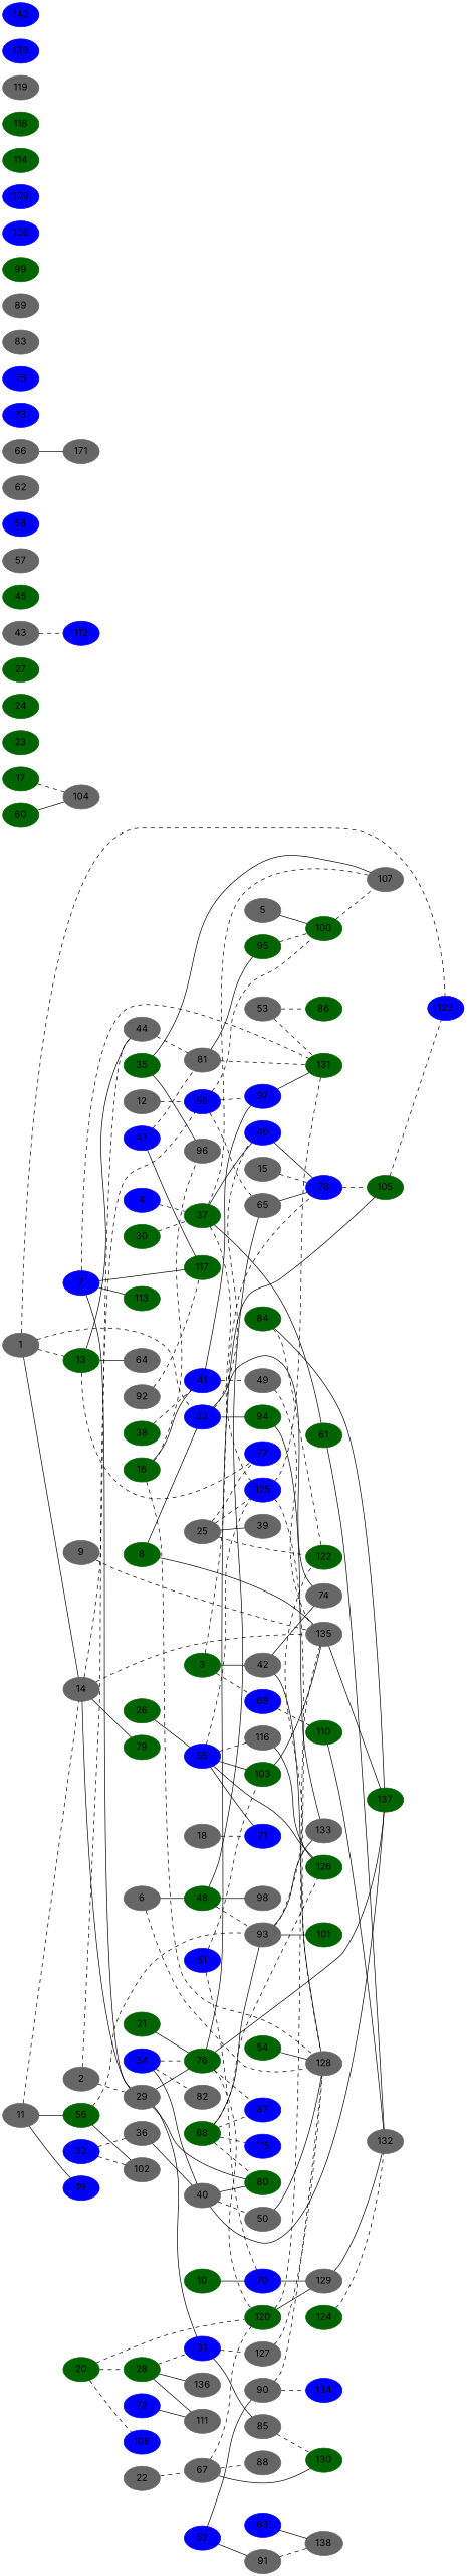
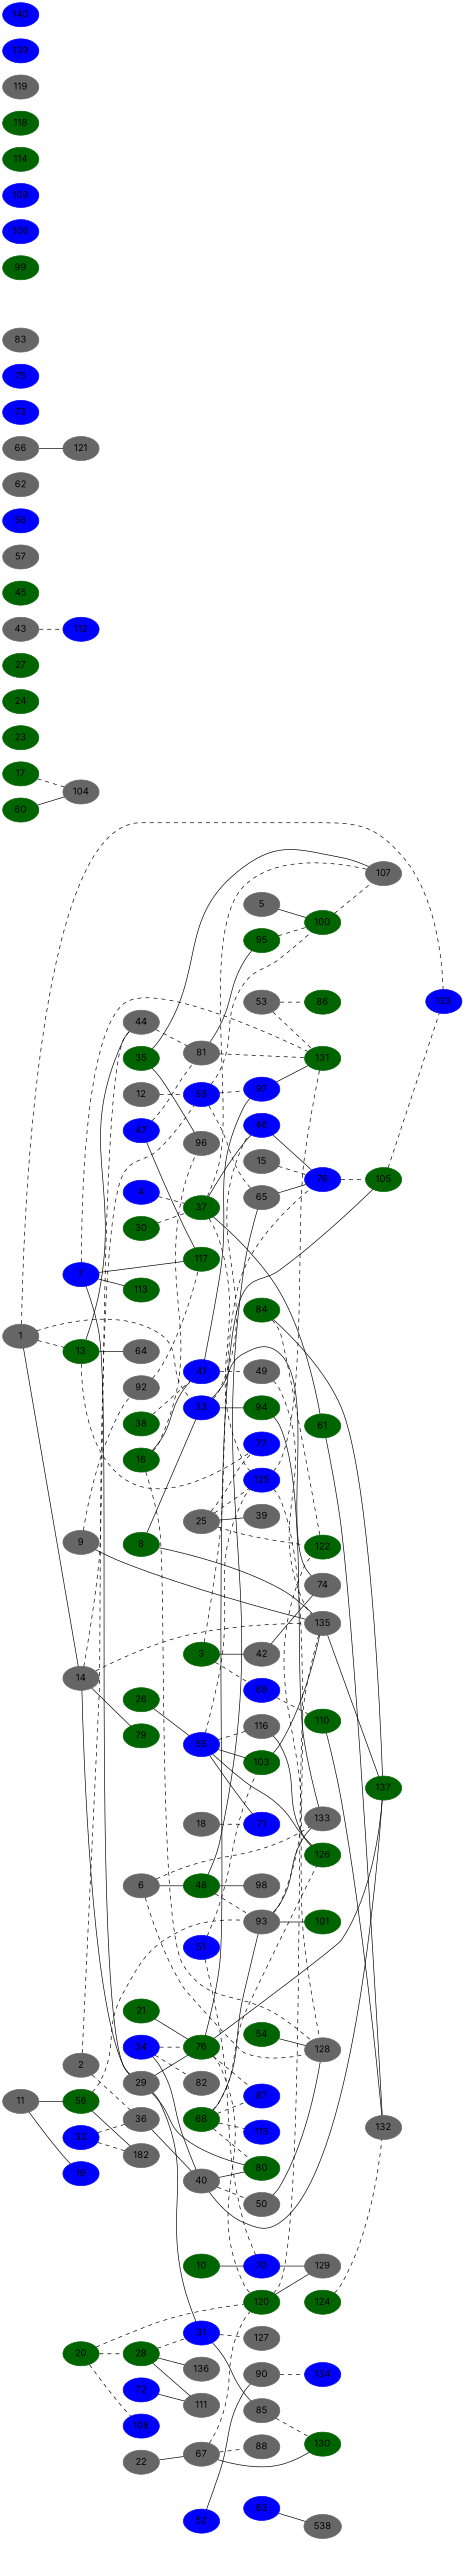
  graph {
    fontname=Inter
    rankdir=LR
    node [color=gray40 fontname=Inter style=filled]
    edge [fontname=Inter style=dashed]
    13 [color=darkgreen]
    1
    14
    33 [color=blue]
    123 [color=blue]
    44
    64
    77 [color=blue]
    29
    135
    79 [color=darkgreen]
    46 [color=blue]
    74
    94 [color=darkgreen]
    2
    59 [color=blue]
    76 [color=darkgreen]
    31 [color=blue]
    80 [color=darkgreen]
    100 [color=darkgreen]
    97 [color=blue]
    65
    3 [color=darkgreen]
    42
    69 [color=blue]
    78 [color=blue]
    128
    110 [color=darkgreen]
    105 [color=darkgreen]
    4 [color=blue]
    37 [color=darkgreen]
    125 [color=blue]
    107
    61 [color=darkgreen]
    5
    48 [color=darkgreen]
    6
    133
    93
    98
    7 [color=blue]
    113 [color=darkgreen]
    117 [color=darkgreen]
    131 [color=darkgreen]
    8 [color=darkgreen]
    137 [color=darkgreen]
    9
    92
    10 [color=darkgreen]
    70 [color=blue]
    129
    11
    19 [color=blue]
    56 [color=darkgreen]
-   102
+   102 [label=182]
    12
    81
    15
    16 [color=darkgreen]
    41 [color=blue]
    96
    49
    17 [color=darkgreen]
    104
    71 [color=blue]
    18
    20 [color=darkgreen]
    28 [color=darkgreen]
    108 [color=blue]
    120 [color=darkgreen]
    111
    136
    21 [color=darkgreen]
    87 [color=blue]
    22
    67
    88
    130 [color=darkgreen]
    23 [color=darkgreen]
    24 [color=darkgreen]
    25
    39
    122 [color=darkgreen]
    26 [color=darkgreen]
    55 [color=blue]
    103 [color=darkgreen]
    116
    126 [color=darkgreen]
    27 [color=darkgreen]
    85
    127
    30 [color=darkgreen]
    32 [color=blue]
    36
    40
    34 [color=blue]
    82
    50
    35 [color=darkgreen]
    132
    38 [color=darkgreen]
    112 [color=blue]
    43
    95 [color=darkgreen]
    45 [color=darkgreen]
    47 [color=blue]
    101 [color=darkgreen]
    51 [color=blue]
    52 [color=blue]
    90
-   91
    134 [color=blue]
-   138
+   138 [label=538]
    53
    86 [color=darkgreen]
    54 [color=darkgreen]
    57
    58 [color=blue]
    60 [color=darkgreen]
    62
    63 [color=blue]
    66
-   121 [label=171]
+   121
    68 [color=darkgreen]
    115 [color=blue]
    72 [color=blue]
    73 [color=blue]
    75 [color=blue]
    83
    84 [color=darkgreen]
-   89
    99 [color=darkgreen]
    106 [color=blue]
    109 [color=blue]
    114 [color=darkgreen]
    118 [color=darkgreen]
    119
    124 [color=darkgreen]
    139 [color=blue]
    140 [color=blue]
    13 -- 44 [style=solid]
    13 -- 64 [style=solid]
    13 -- 77
    1 -- 13
    1 -- 14 [style=solid]
    1 -- 33
    1 -- 123
    14 -- 44
    14 -- 29 [style=solid]
    14 -- 135
    14 -- 79 [style=solid]
    33 -- 46
    33 -- 74 [style=solid]
    33 -- 94 [style=solid]
    44 -- 81
    29 -- 76 [style=solid]
    29 -- 31 [style=solid]
    29 -- 80 [style=solid]
    135 -- 137 [style=solid]
    46 -- 78 [style=solid]
    94 -- 133 [style=solid]
-   2 -- 29
+   2 -- 36
    2 -- 59
    59 -- 100
    59 -- 97
    59 -- 65
    76 -- 105 [style=solid]
    76 -- 137 [style=solid]
    76 -- 120
    76 -- 87
    31 -- 85 [style=solid]
    31 -- 127
    100 -- 107
    97 -- 131 [style=solid]
    65 -- 78 [style=solid]
    3 -- 42 [style=solid]
    3 -- 69
    3 -- 78
    42 -- 74 [style=solid]
-   42 -- 128 [style=solid]
    69 -- 110
    78 -- 105
    110 -- 132 [style=solid]
    105 -- 123
    4 -- 37
    37 -- 46 [style=solid]
    37 -- 125
    37 -- 107
    37 -- 61 [style=solid]
    125 -- 128
    125 -- 131
    61 -- 132 [style=solid]
    5 -- 100 [style=solid]
    48 -- 65 [style=solid]
    48 -- 93
    48 -- 98 [style=solid]
    6 -- 128
    6 -- 48 [style=solid]
+   6 -- 133
    93 -- 133 [style=solid]
    93 -- 122
    93 -- 101 [style=solid]
    7 -- 29 [style=solid]
    7 -- 113 [style=solid]
    7 -- 117 [style=solid]
    7 -- 131
    8 -- 33 [style=solid]
    8 -- 135 [style=solid]
-   9 -- 135
+   9 -- 135 [style=solid]
+   9 -- 92
    92 -- 117
    10 -- 70 [style=solid]
    70 -- 129 [style=solid]
-   129 -- 132 [style=solid]
-   11 -- 14
    11 -- 19 [style=solid]
    11 -- 56 [style=solid]
    56 -- 93
    56 -- 102 [style=solid]
    12 -- 59
    81 -- 131
    81 -- 95 [style=solid]
    15 -- 78
    16 -- 128
    16 -- 41 [style=solid]
    16 -- 96
    41 -- 97 [style=solid]
    41 -- 49
    49 -- 135
    17 -- 104
    18 -- 71
    20 -- 28
    20 -- 108
    20 -- 120
    28 -- 31
    28 -- 111 [style=solid]
    28 -- 136 [style=solid]
    120 -- 135
    120 -- 129 [style=solid]
    21 -- 76 [style=solid]
-   22 -- 67
+   22 -- 67 [style=solid]
    67 -- 120
    67 -- 88
    67 -- 130 [style=solid]
    25 -- 77
    25 -- 125
    25 -- 39 [style=solid]
    25 -- 122
    26 -- 55 [style=solid]
    55 -- 125
    55 -- 71 [style=solid]
    55 -- 103 [style=solid]
    55 -- 116
    55 -- 126 [style=solid]
    103 -- 135 [style=solid]
    116 -- 126 [style=solid]
    85 -- 130
-   127 -- 128
    30 -- 37
    32 -- 102
    32 -- 36
    36 -- 40 [style=solid]
    40 -- 80 [style=solid]
    40 -- 137 [style=solid]
    40 -- 50
    34 -- 76
    34 -- 40 [style=solid]
    34 -- 82
    50 -- 128 [style=solid]
    35 -- 107 [style=solid]
    35 -- 96 [style=solid]
    38 -- 41
    43 -- 112
    95 -- 100
    47 -- 117 [style=solid]
    47 -- 81
    51 -- 70
    51 -- 103
    52 -- 90 [style=solid]
-   52 -- 91 [style=solid]
-   90 -- 128
    90 -- 134
-   91 -- 138
    53 -- 131
    53 -- 86
    54 -- 128 [style=solid]
    60 -- 104 [style=solid]
    63 -- 138 [style=solid]
    66 -- 121 [style=solid]
    68 -- 80
    68 -- 93 [style=solid]
    68 -- 87
    68 -- 126
    68 -- 115
    72 -- 111 [style=solid]
    84 -- 137 [style=solid]
    84 -- 122
    124 -- 132
  }
